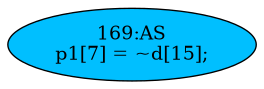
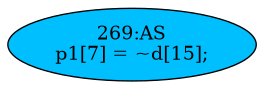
  strict digraph {
-   n1 [ast="<pyverilog.vparser.ast.Assign object at 0x7f40783b4950>" def_var="['p1']" fillcolor=deepskyblue label="169:AS\np1[7] = ~d[15];" statements="[]" style=filled typ=Assign use_var="['d']"]
+   n1 [ast="<pyverilog.vparser.ast.Assign object at 0x7f40783b4950>" def_var="['p1']" fillcolor=deepskyblue label="269:AS\np1[7] = ~d[15];" statements="[]" style=filled typ=Assign use_var="['d']"]
  }
